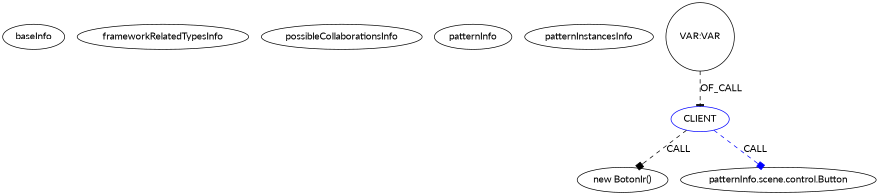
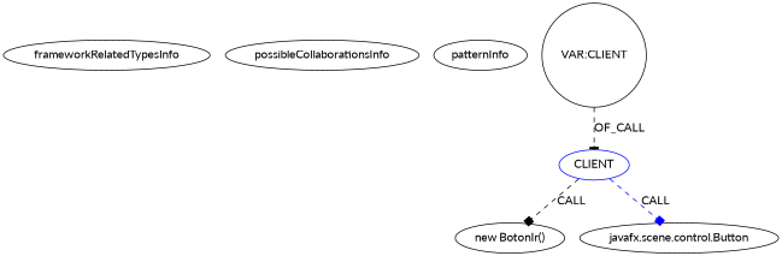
  digraph {
    fontname=Lato
    node [fontname=Lato]
    edge [arrowhead=box fontname=Lato style=dashed]
-   baseInfo [category=pattern graphId=4267 isAnonymous=false possibleRelation=false]
    frameworkRelatedTypesInfo
    possibleCollaborationsInfo
    patternInfo [frequency=3.0 patternRootClient=null]
-   patternInstancesInfo [0="geyrix57-Proyecto_1_Bases~/geyrix57-Proyecto_1_Bases/Proyecto_1_Bases-master/src/Control/ControlLog.java~ControlLog~2710" 1="geyrix57-Proyecto_1_Bases~/geyrix57-Proyecto_1_Bases/Proyecto_1_Bases-master/src/Control/ControlLog.java~void initialize(java.net.URL,java.util.ResourceBundle)~2718" 2="geyrix57-Proyecto_1_Bases~/geyrix57-Proyecto_1_Bases/Proyecto_1_Bases-master/src/Control/ControlLog.java~javafx.scene.control.TableCell call(javafx.scene.control.TableColumn)~2719"]
    n6 [isFrameworkType=false label="new BotonIr()" vertexType=CONSTRUCTOR_CALL]
-   n7 [isFrameworkType=false label="VAR:VAR" shape=circle vertexType=VARIABLE_EXPRESION]
+   n7 [isFrameworkType=false label="VAR:CLIENT" shape=circle vertexType=VARIABLE_EXPRESION]
    n8 [color=blue isFrameworkType=false label=CLIENT vertexType=REFERENCE_CLIENT_CLASS_DECLARATION]
-   n9 [isFrameworkType=false label="patternInfo.scene.control.Button" vertexType=FRAMEWORK_CLASS_TYPE]
+   n9 [isFrameworkType=false label="javafx.scene.control.Button" vertexType=FRAMEWORK_CLASS_TYPE]
    n7 -> n8 [arrowhead=tee label=OF_CALL]
    n8 -> n6 [label=CALL]
    n8 -> n9 [color=blue label=CALL]
  }
